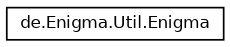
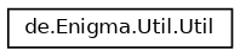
  digraph {
    rankdir=LR
-   n1 [color=black fillcolor=white fontname=Helvetica fontsize=10 height=0.2 label="de.Enigma.Util.Enigma" shape=record style=filled width=0.4]
+   n1 [color=black fillcolor=white fontname=Helvetica fontsize=10 height=0.2 label="de.Enigma.Util.Util" shape=record style=filled width=0.4]
  }
